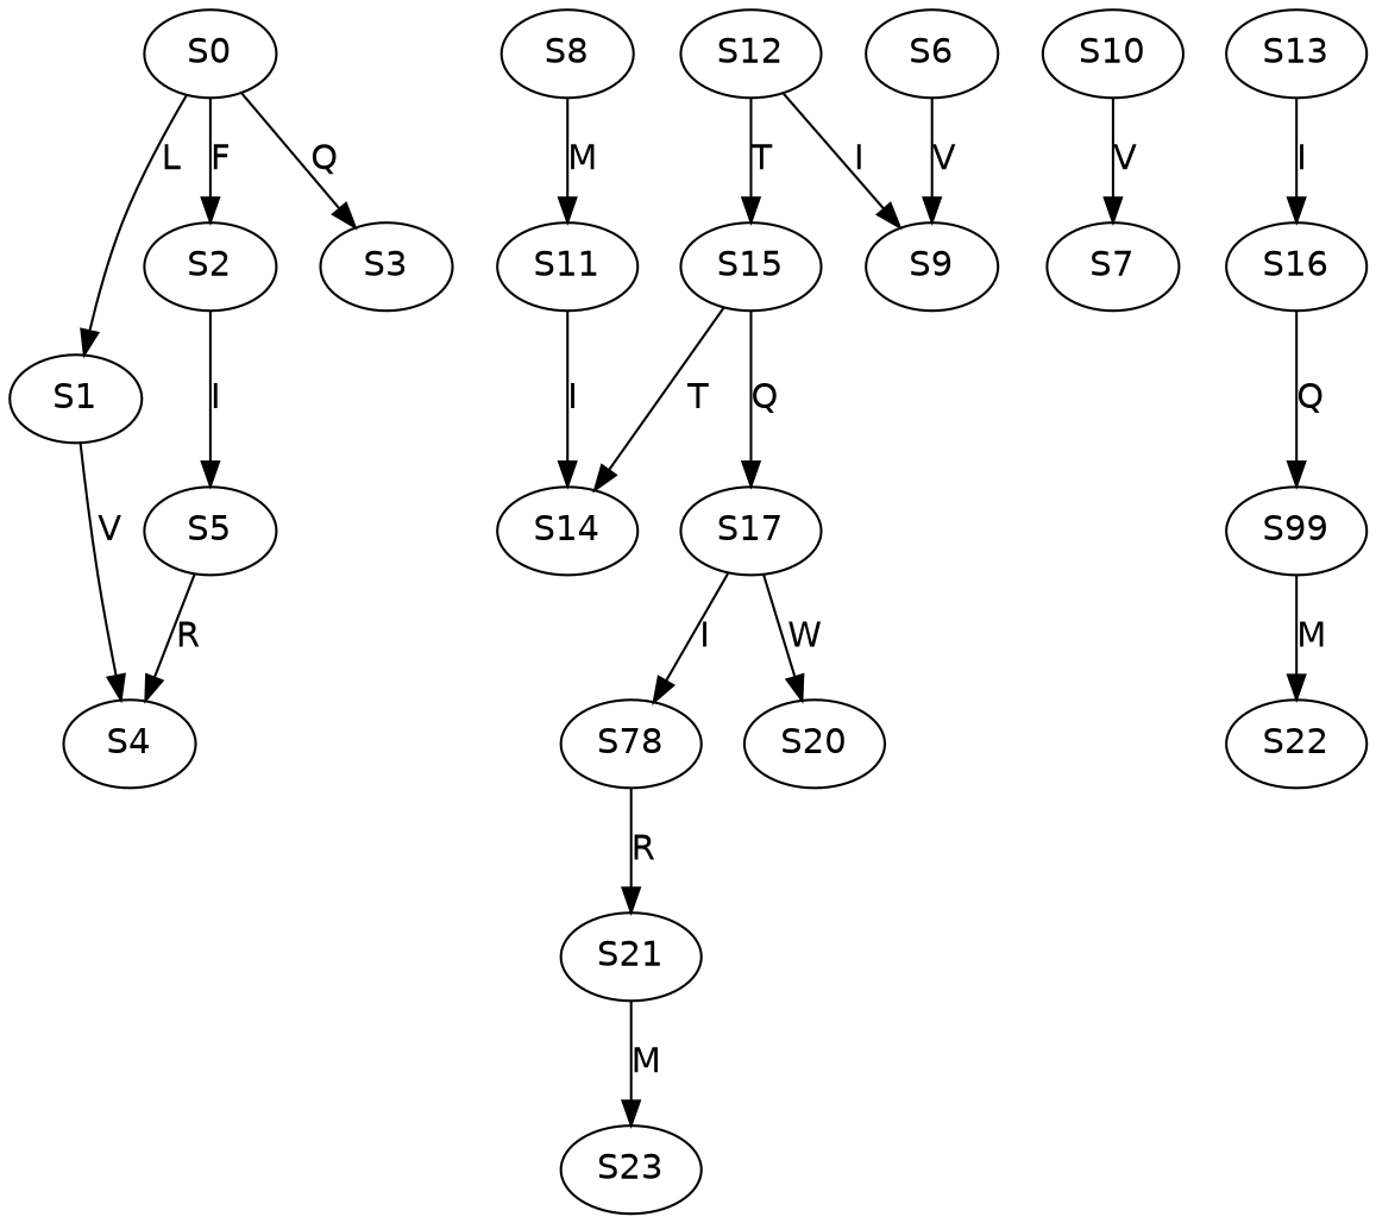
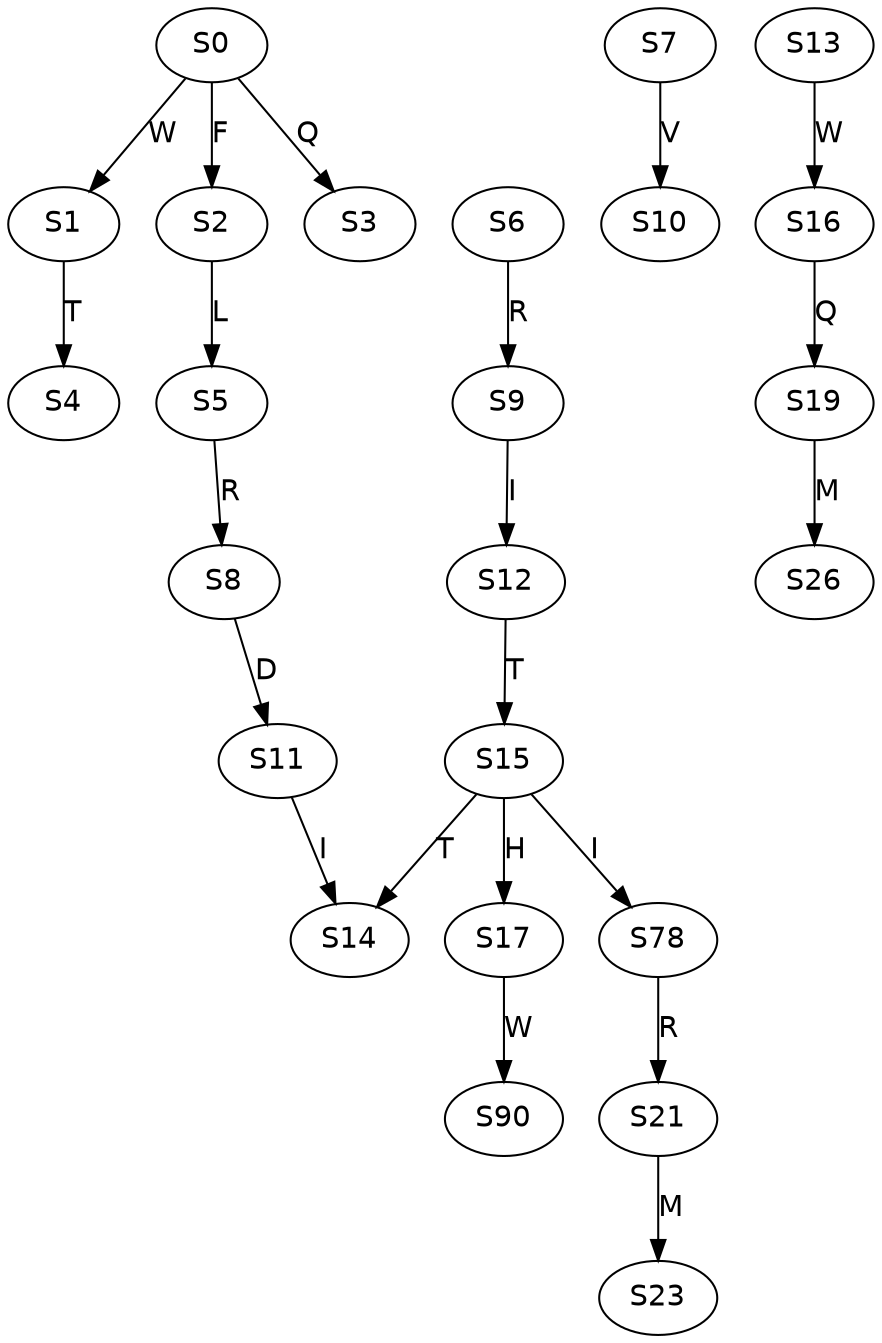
  strict digraph {
    fontname="DejaVu Sans"
    node [fontname="DejaVu Sans"]
    edge [fontname="DejaVu Sans"]
    S0
    S1
    S2
    S3
    S4
    S5
    S8
    S6
    S9
    S7
    S10
    S11
    S12
    S14
    S15
    S13
    S16
    S17
    n19 [label=S78]
-   S19 [label=S99]
-   S20
+   S19
+   S20 [label=S90]
    S21
-   S22
+   S22 [label=S26]
    S23
-   S0 -> S1 [label=L]
+   S0 -> S1 [label=W]
    S0 -> S2 [label=F]
    S0 -> S3 [label=Q]
-   S1 -> S4 [label=V]
-   S2 -> S5 [label=I]
-   S5 -> S4 [label=R]
-   S8 -> S11 [label=M]
-   S6 -> S9 [label=V]
-   S12 -> S9 [label=I]
-   S10 -> S7 [label=V]
+   S1 -> S4 [label=T]
+   S2 -> S5 [label=L]
+   S5 -> S8 [label=R]
+   S8 -> S11 [label=D]
+   S6 -> S9 [label=R]
+   S9 -> S12 [label=I]
+   S7 -> S10 [label=V]
    S11 -> S14 [label=I]
    S12 -> S15 [label=T]
    S15 -> S14 [label=T]
-   S15 -> S17 [label=Q]
-   S17 -> n19 [label=I]
-   S13 -> S16 [label=I]
+   S15 -> S17 [label=H]
+   S15 -> n19 [label=I]
+   S13 -> S16 [label=W]
    S16 -> S19 [label=Q]
    S17 -> S20 [label=W]
    n19 -> S21 [label=R]
    S19 -> S22 [label=M]
    S21 -> S23 [label=M]
  }
